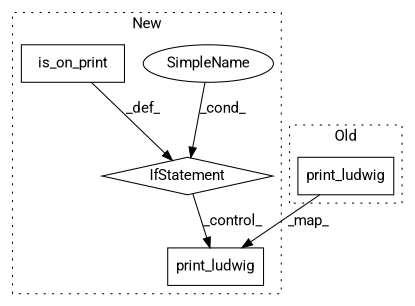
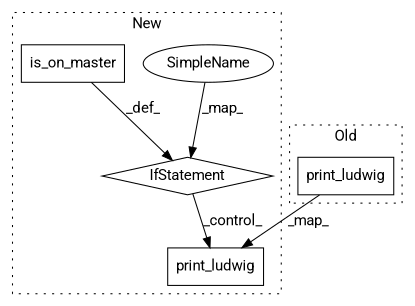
  digraph {
    fontname=Roboto
    node [a=32 fontname=Roboto l="13,1" shape=box]
    edge [fontname=Roboto]
    n1 [label=print_ludwig s="8099,8136"]
    n2 [a=42 label=SimpleName shape=ellipse l=""]
    n3 [a=25 l="4,2" label=IfStatement s="8071,8089" shape=diamond]
-   n4 [l=14 label=is_on_print s=8075]
+   n4 [l=14 label=is_on_master s=8075]
    n5 [label=print_ludwig s="7639,7676"]
    subgraph cluster_1 {
      label=New
      style=dotted
      n1
      n2
      n3
      n4
    }
    subgraph cluster_2 {
      label=Old
      style=dotted
      n5
    }
-   n2 -> n3 [label=_cond_]
+   n2 -> n3 [label=_map_]
    n3 -> n1 [label=_control_]
    n4 -> n3 [label=_def_]
    n5 -> n1 [label=_map_]
  }
